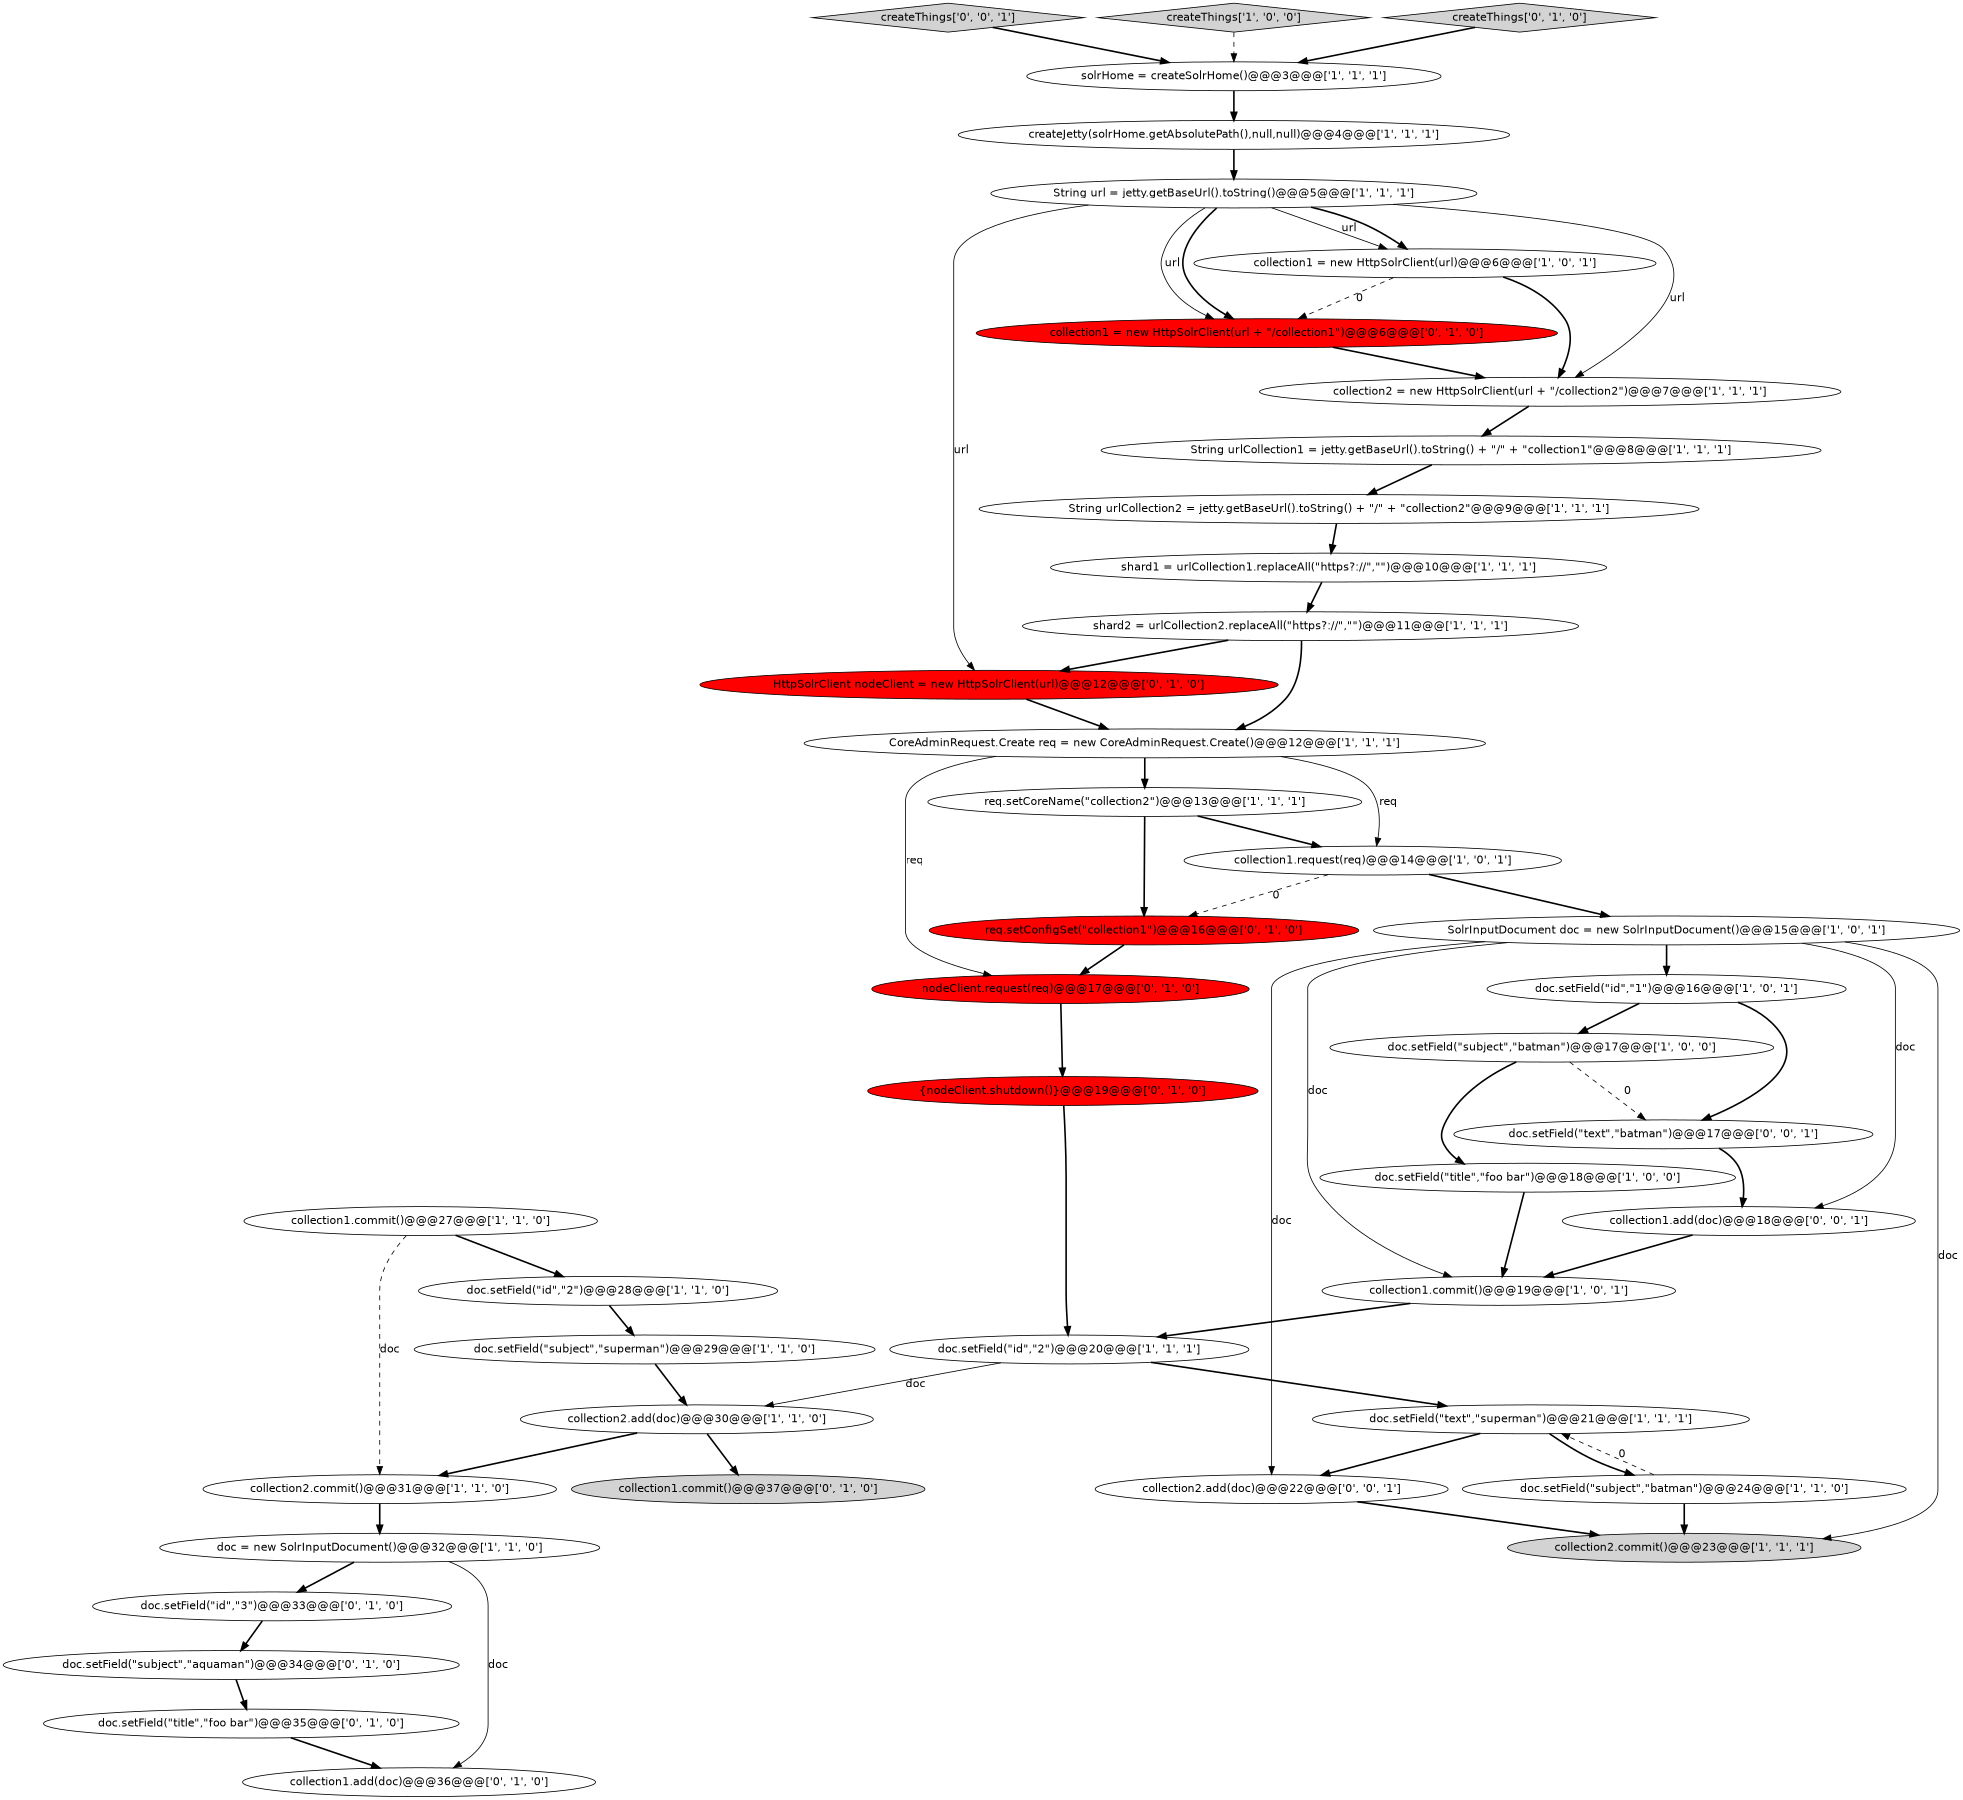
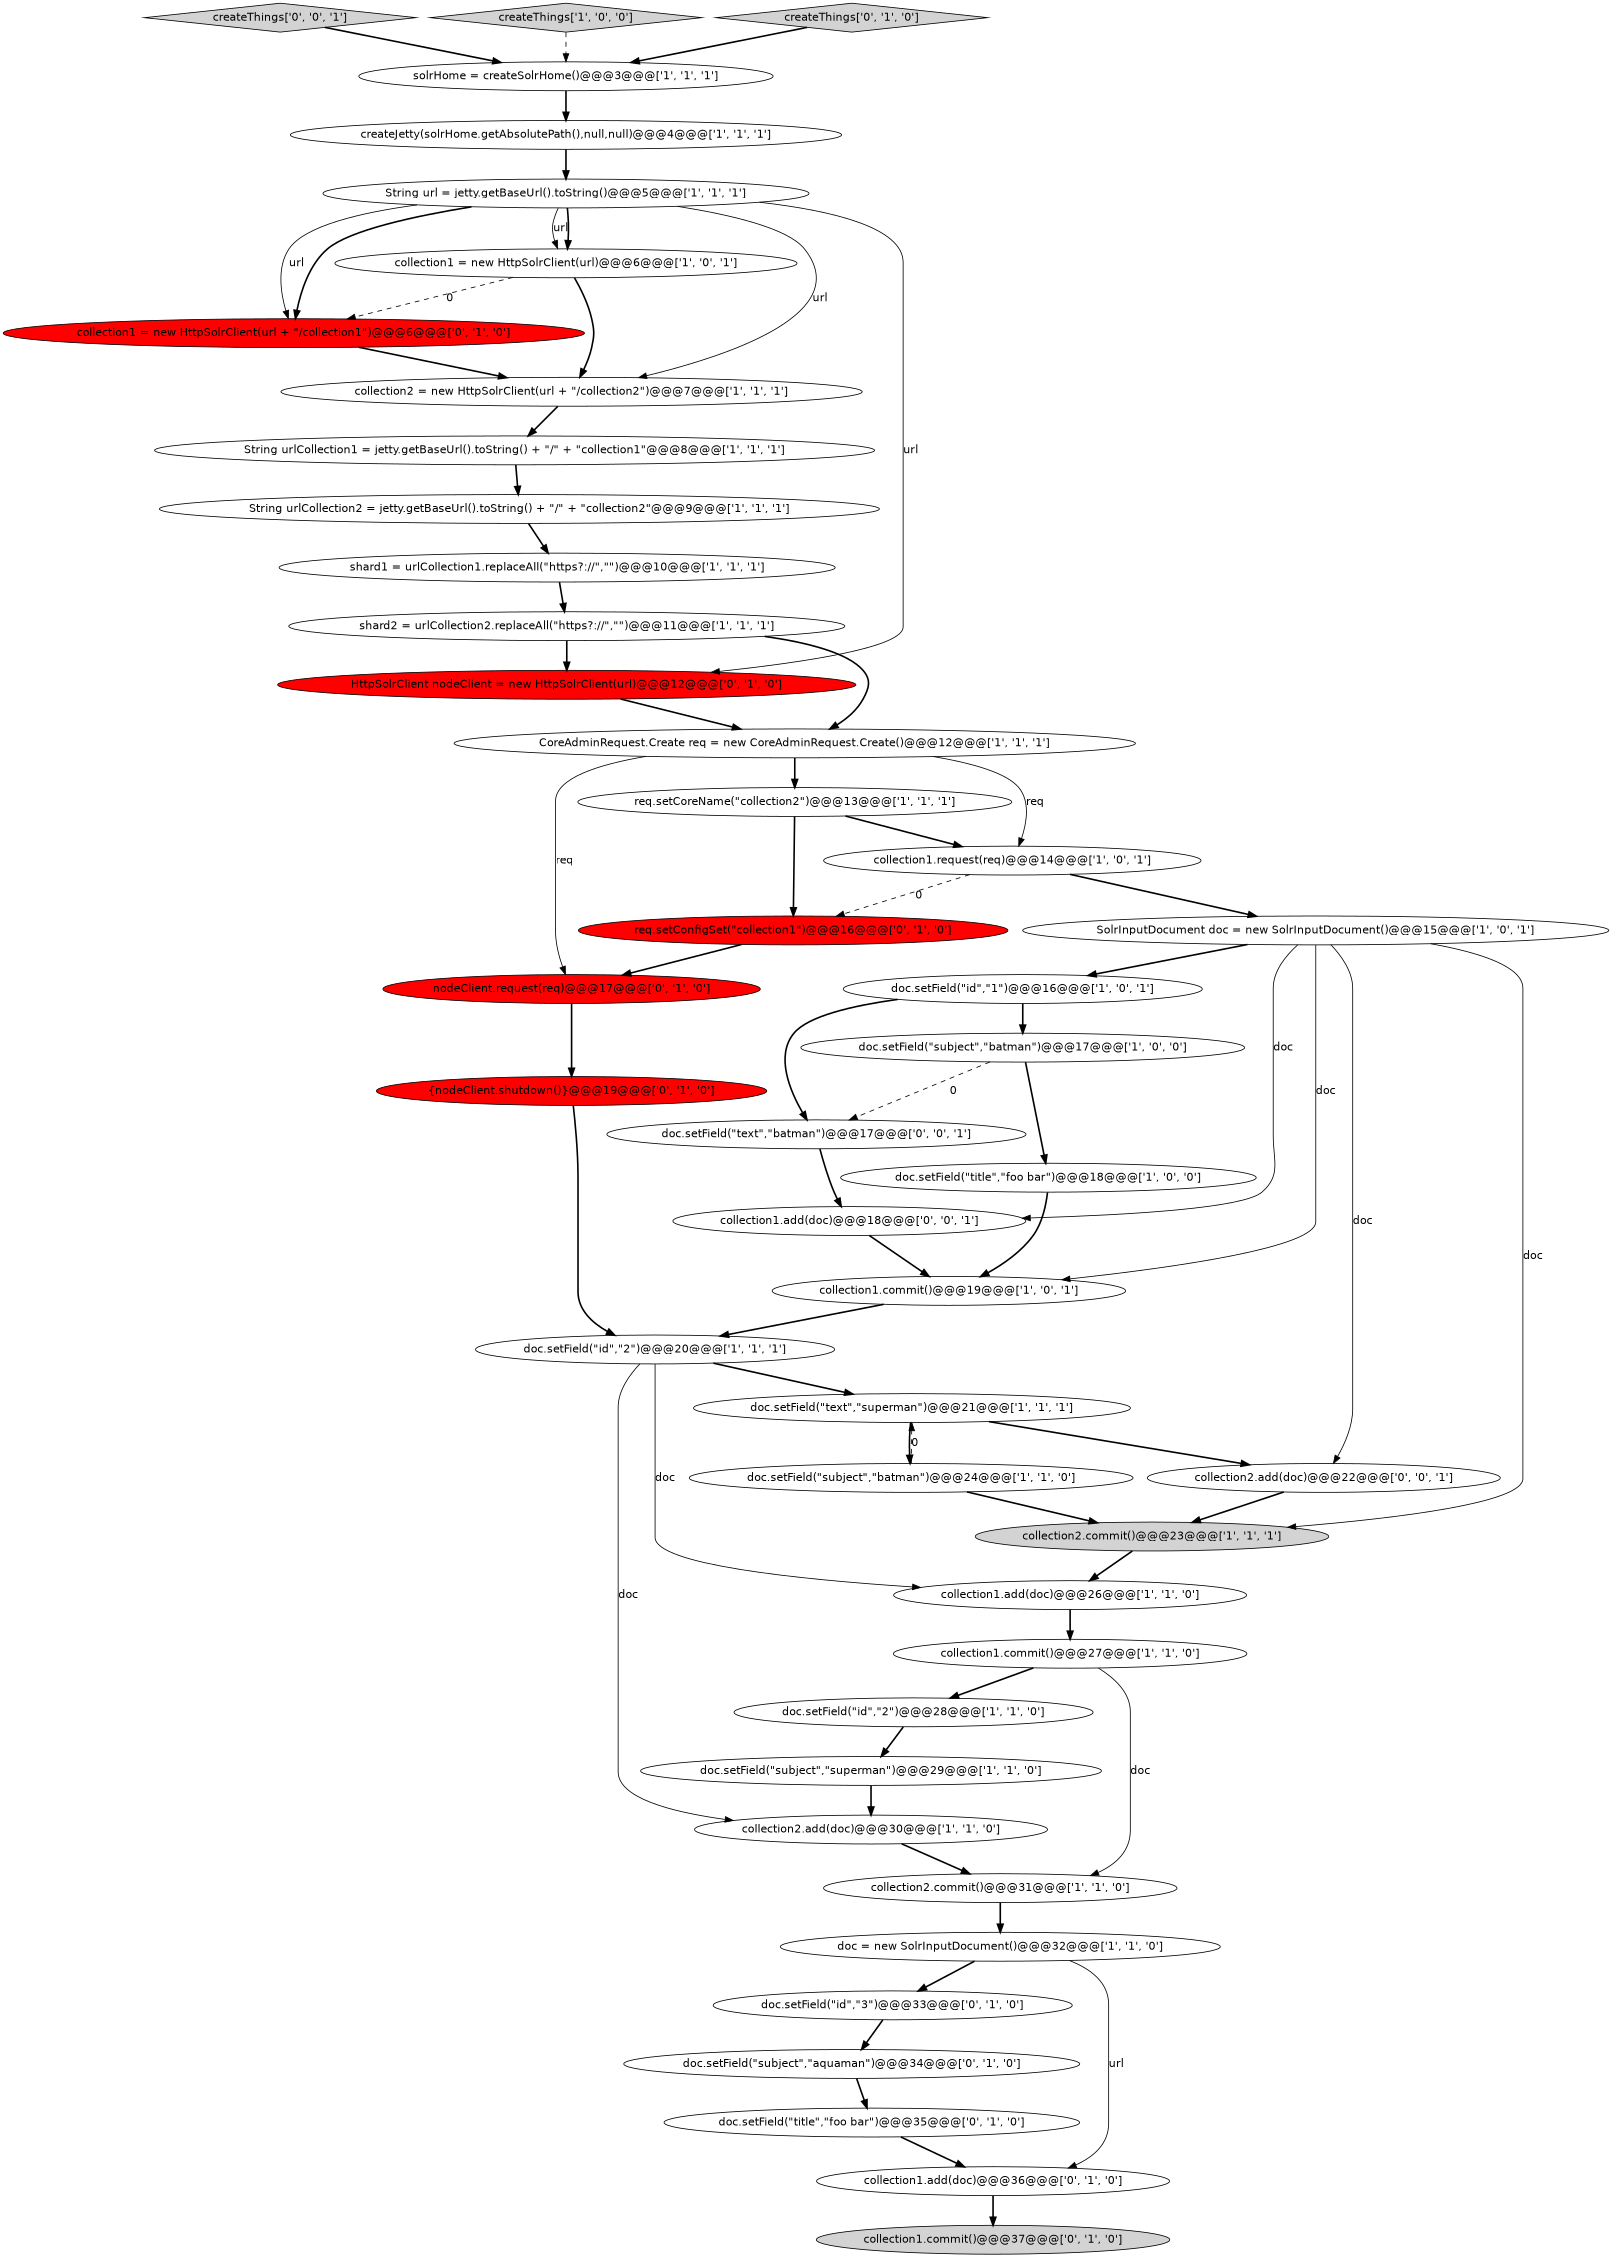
  digraph {
    fontname="DejaVu Sans"
    node [fillcolor=white fontname="DejaVu Sans" shape=ellipse style=filled]
    edge [fontname="DejaVu Sans" style=bold]
    n1 [fillcolor=red label="HttpSolrClient nodeClient = new HttpSolrClient(url)@@@12@@@['0', '1', '0']"]
    n2 [label="CoreAdminRequest.Create req = new CoreAdminRequest.Create()@@@12@@@['1', '1', '1']"]
    n3 [label="collection1.request(req)@@@14@@@['1', '0', '1']"]
    n4 [label="req.setCoreName(\"collection2\")@@@13@@@['1', '1', '1']"]
    n5 [fillcolor=red label="nodeClient.request(req)@@@17@@@['0', '1', '0']"]
    n6 [label="collection1 = new HttpSolrClient(url)@@@6@@@['1', '0', '1']"]
    n7 [fillcolor=red label="collection1 = new HttpSolrClient(url + \"/collection1\")@@@6@@@['0', '1', '0']"]
    n8 [label="collection2 = new HttpSolrClient(url + \"/collection2\")@@@7@@@['1', '1', '1']"]
    n9 [label="String urlCollection1 = jetty.getBaseUrl().toString() + \"/\" + \"collection1\"@@@8@@@['1', '1', '1']"]
    n10 [fillcolor=red label="{nodeClient.shutdown()}@@@19@@@['0', '1', '0']"]
    n11 [label="doc.setField(\"id\",\"2\")@@@20@@@['1', '1', '1']"]
    n12 [label="collection2.add(doc)@@@30@@@['1', '1', '0']"]
+   n13 [label="collection1.add(doc)@@@26@@@['1', '1', '0']"]
    n14 [label="doc.setField(\"text\",\"superman\")@@@21@@@['1', '1', '1']"]
    n15 [label="doc.setField(\"id\",\"3\")@@@33@@@['0', '1', '0']"]
    n16 [label="doc.setField(\"subject\",\"aquaman\")@@@34@@@['0', '1', '0']"]
    n17 [label="doc.setField(\"title\",\"foo bar\")@@@35@@@['0', '1', '0']"]
    n18 [label="doc.setField(\"id\",\"2\")@@@28@@@['1', '1', '0']"]
    n19 [label="doc.setField(\"subject\",\"superman\")@@@29@@@['1', '1', '0']"]
    n20 [label="collection2.commit()@@@31@@@['1', '1', '0']"]
    n21 [label="collection1.commit()@@@27@@@['1', '1', '0']"]
    n22 [label="collection1.commit()@@@19@@@['1', '0', '1']"]
    n23 [label="collection2.add(doc)@@@22@@@['0', '0', '1']"]
    n24 [fillcolor=lightgray label="collection2.commit()@@@23@@@['1', '1', '1']"]
    n25 [label="doc.setField(\"subject\",\"batman\")@@@24@@@['1', '1', '0']"]
    n26 [label="doc = new SolrInputDocument()@@@32@@@['1', '1', '0']"]
    n27 [label="shard1 = urlCollection1.replaceAll(\"https?://\",\"\")@@@10@@@['1', '1', '1']"]
    n28 [label="shard2 = urlCollection2.replaceAll(\"https?://\",\"\")@@@11@@@['1', '1', '1']"]
    n29 [fillcolor=red label="req.setConfigSet(\"collection1\")@@@16@@@['0', '1', '0']"]
    n30 [label="SolrInputDocument doc = new SolrInputDocument()@@@15@@@['1', '0', '1']"]
    n31 [label="String urlCollection2 = jetty.getBaseUrl().toString() + \"/\" + \"collection2\"@@@9@@@['1', '1', '1']"]
    n32 [label="collection1.add(doc)@@@36@@@['0', '1', '0']"]
    n33 [fillcolor=lightgray label="collection1.commit()@@@37@@@['0', '1', '0']"]
    n34 [label="solrHome = createSolrHome()@@@3@@@['1', '1', '1']"]
    n35 [label="createJetty(solrHome.getAbsolutePath(),null,null)@@@4@@@['1', '1', '1']"]
    n36 [label="String url = jetty.getBaseUrl().toString()@@@5@@@['1', '1', '1']"]
    n37 [fillcolor=lightgray label="createThings['0', '0', '1']" shape=diamond]
    n38 [label="doc.setField(\"subject\",\"batman\")@@@17@@@['1', '0', '0']"]
    n39 [label="doc.setField(\"title\",\"foo bar\")@@@18@@@['1', '0', '0']"]
    n40 [label="doc.setField(\"text\",\"batman\")@@@17@@@['0', '0', '1']"]
    n41 [label="collection1.add(doc)@@@18@@@['0', '0', '1']"]
    n42 [label="doc.setField(\"id\",\"1\")@@@16@@@['1', '0', '1']"]
    n43 [fillcolor=lightgray label="createThings['1', '0', '0']" shape=diamond]
    n44 [fillcolor=lightgray label="createThings['0', '1', '0']" shape=diamond]
    n1 -> n2
    n2 -> n3 [label=req style=solid]
    n2 -> n4
    n2 -> n5 [label=req style=solid]
    n3 -> n29 [label=0 style=dashed]
    n3 -> n30
    n4 -> n3
    n4 -> n29
    n5 -> n10
    n6 -> n7 [label=0 style=dashed]
    n6 -> n8
    n7 -> n8
    n8 -> n9
    n9 -> n31
    n10 -> n11
    n11 -> n12 [label=doc style=solid]
+   n11 -> n13 [label=doc style=solid]
    n11 -> n14
    n12 -> n20
+   n13 -> n21
    n14 -> n23
    n14 -> n25
    n15 -> n16
    n16 -> n17
    n17 -> n32
    n18 -> n19
    n19 -> n12
    n20 -> n26
    n21 -> n18
-   n21 -> n20 [label=doc style=dashed]
+   n21 -> n20 [label=doc style=solid]
    n22 -> n11
    n23 -> n24
+   n24 -> n13
    n25 -> n14 [label=0 style=dashed]
    n25 -> n24
    n26 -> n15
-   n26 -> n32 [label=doc style=solid]
+   n26 -> n32 [label=url style=solid]
    n27 -> n28
    n28 -> n1
    n28 -> n2
    n29 -> n5
    n30 -> n22 [label=doc style=solid]
    n30 -> n23 [label=doc style=solid]
    n30 -> n24 [label=doc style=solid]
    n30 -> n41 [label=doc style=solid]
    n30 -> n42
    n31 -> n27
-   n12 -> n33
+   n32 -> n33
    n34 -> n35
    n35 -> n36
    n36 -> n1 [label=url style=solid]
    n36 -> n6 [label=url style=solid]
    n36 -> n6
    n36 -> n7
    n36 -> n7 [label=url style=solid]
    n36 -> n8 [label=url style=solid]
    n37 -> n34
    n38 -> n39
    n38 -> n40 [label=0 style=dashed]
    n39 -> n22
    n40 -> n41
    n41 -> n22
    n42 -> n38
    n42 -> n40
    n43 -> n34 [style=dashed]
    n44 -> n34
  }
